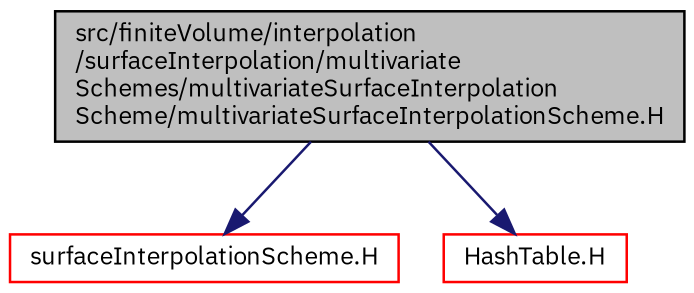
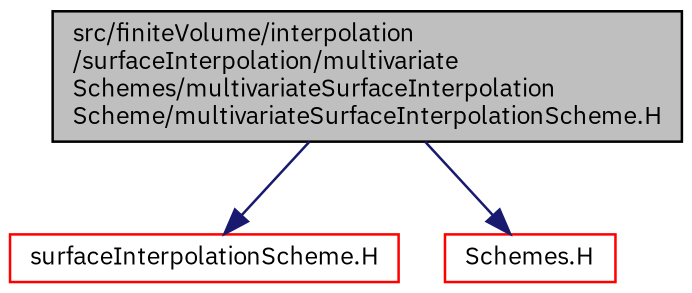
  digraph {
    fontname="IBM Plex Sans"
    node [color=red fontname="IBM Plex Sans" fontsize=10 shape=record]
    edge [color=midnightblue fontname="IBM Plex Sans" fontsize=10 labelfontname=Helvetica labelfontsize=10 style=solid]
    n1 [color=black fillcolor=grey75 fontcolor=black height=0.2 label="src/finiteVolume/interpolation\l/surfaceInterpolation/multivariate\lSchemes/multivariateSurfaceInterpolation\lScheme/multivariateSurfaceInterpolationScheme.H" style=filled width=0.4]
    n2 [height=0.2 label="surfaceInterpolationScheme.H" width=0.4]
-   n3 [height=0.2 label="HashTable.H" width=0.4]
+   n3 [height=0.2 label="Schemes.H" width=0.4]
    n1 -> n2
    n1 -> n3
  }
